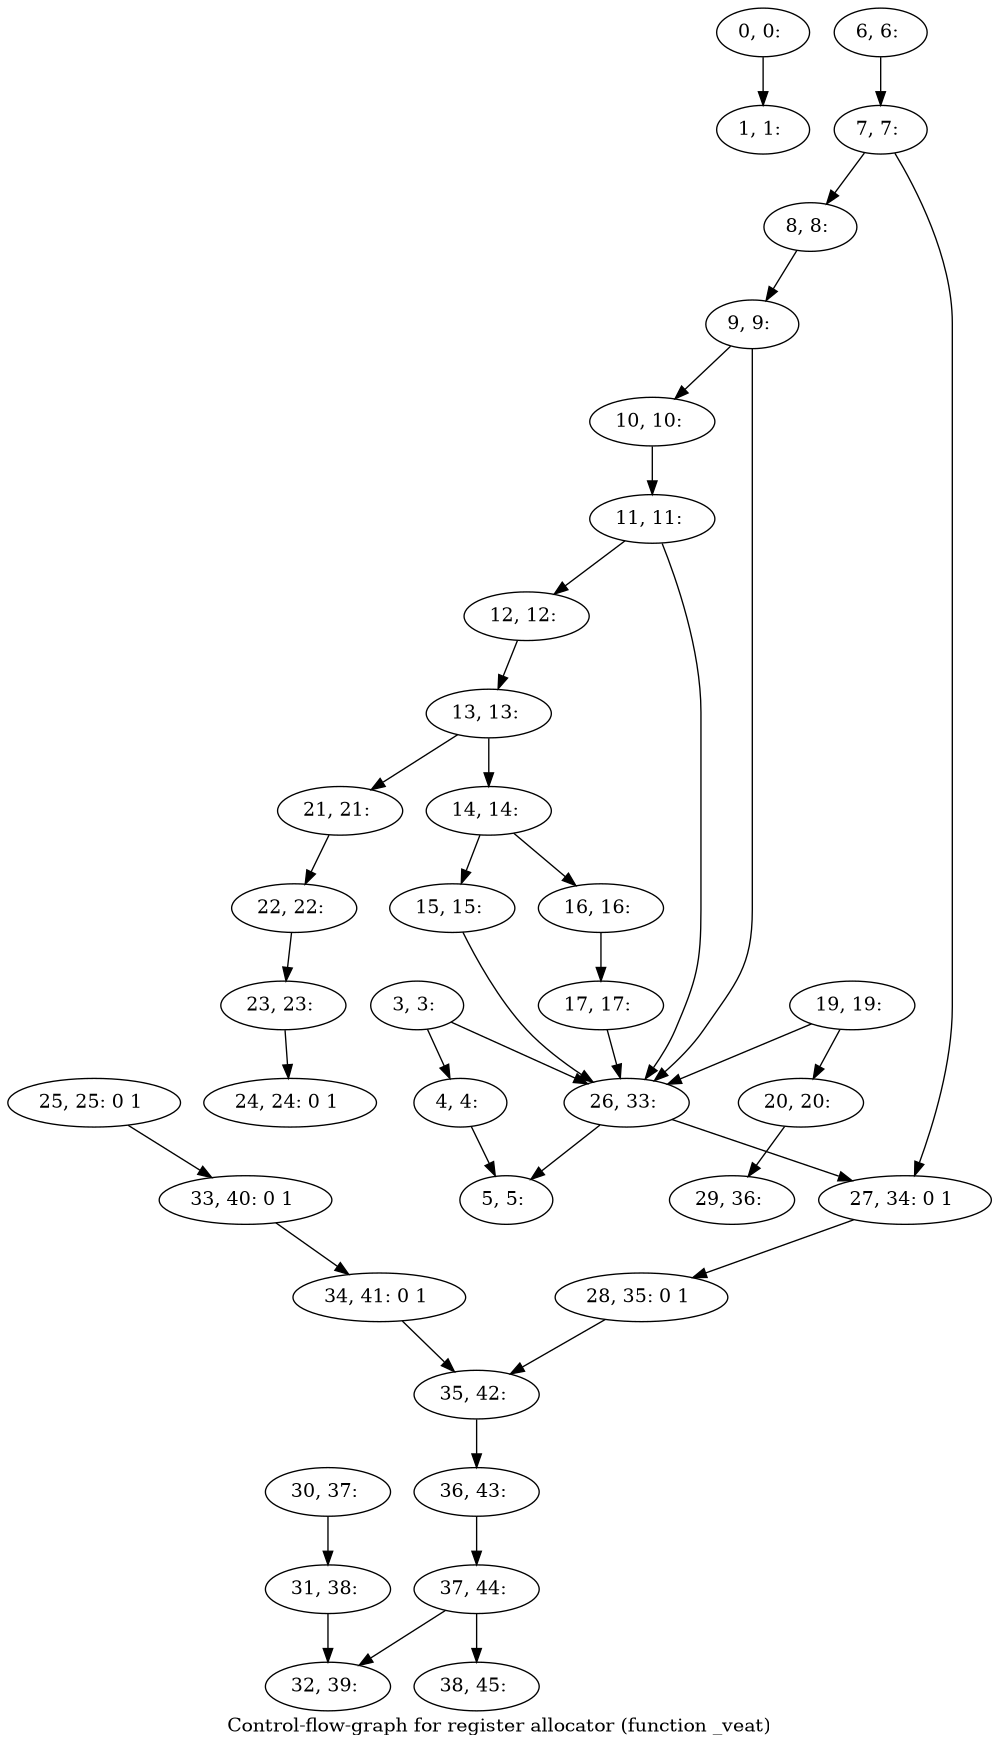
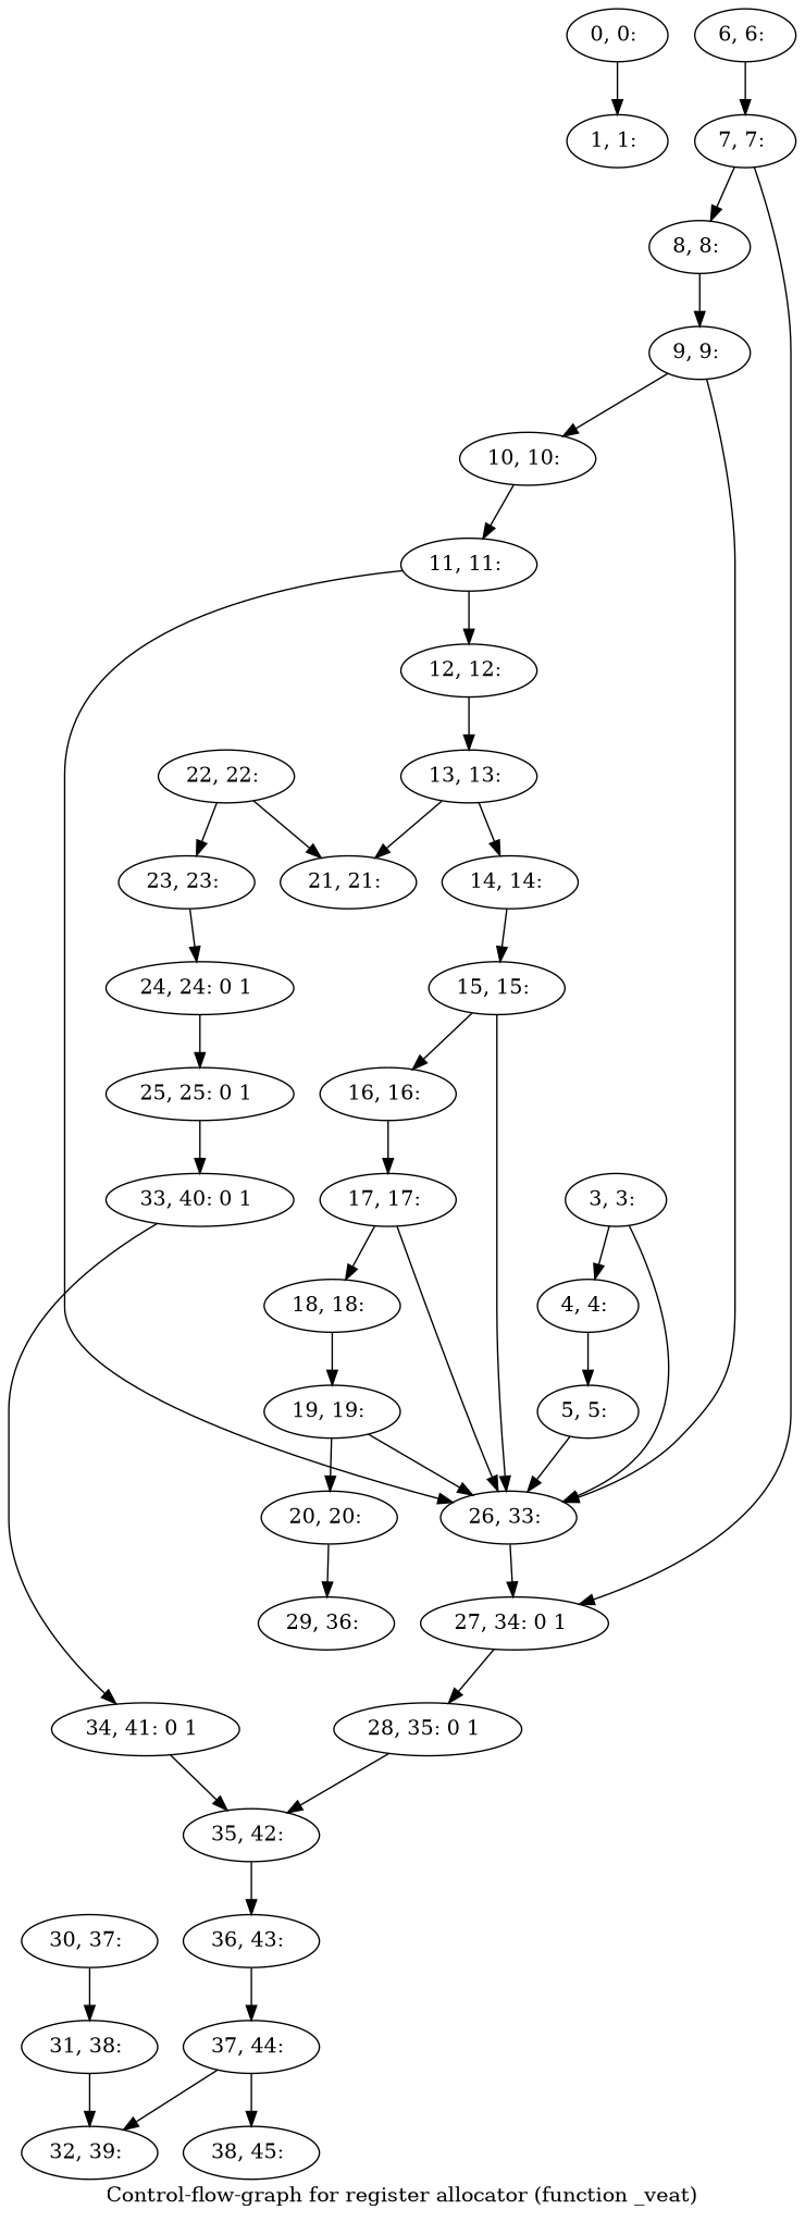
  digraph {
    label="Control-flow-graph for register allocator (function _veat)"
    n1 [label="0, 0: "]
    n2 [label="1, 1: "]
    n3 [label="3, 3: "]
    n4 [label="4, 4: "]
    n5 [label="26, 33: "]
    n6 [label="5, 5: "]
    n7 [label="27, 34: 0 1 "]
    n8 [label="6, 6: "]
    n9 [label="7, 7: "]
    n10 [label="8, 8: "]
    n11 [label="9, 9: "]
    n12 [label="10, 10: "]
    n13 [label="11, 11: "]
    n14 [label="12, 12: "]
    n15 [label="13, 13: "]
    n16 [label="14, 14: "]
    n17 [label="21, 21: "]
    n18 [label="15, 15: "]
    n19 [label="22, 22: "]
    n20 [label="16, 16: "]
    n21 [label="17, 17: "]
+   n22 [label="18, 18: "]
    n23 [label="19, 19: "]
    n24 [label="20, 20: "]
    n25 [label="29, 36: "]
    n26 [label="23, 23: "]
    n27 [label="24, 24: 0 1 "]
    n28 [label="25, 25: 0 1 "]
    n29 [label="33, 40: 0 1 "]
    n30 [label="34, 41: 0 1 "]
    n31 [label="28, 35: 0 1 "]
    n32 [label="35, 42: "]
    n33 [label="30, 37: "]
    n34 [label="31, 38: "]
    n35 [label="32, 39: "]
    n36 [label="37, 44: "]
    n37 [label="38, 45: "]
    n38 [label="36, 43: "]
    n1 -> n2
    n3 -> n4
    n3 -> n5
    n4 -> n6
    n5 -> n7
-   n5 -> n6
+   n6 -> n5
    n7 -> n31
    n8 -> n9
    n9 -> n7
    n9 -> n10
    n10 -> n11
    n11 -> n5
    n11 -> n12
    n12 -> n13
    n13 -> n5
    n13 -> n14
    n14 -> n15
    n15 -> n16
    n15 -> n17
    n16 -> n18
-   n17 -> n19
+   n19 -> n17
    n18 -> n5
-   n16 -> n20
+   n18 -> n20
    n19 -> n26
    n20 -> n21
    n21 -> n5
+   n21 -> n22
+   n22 -> n23
    n23 -> n5
    n23 -> n24
    n24 -> n25
    n26 -> n27
+   n27 -> n28
    n28 -> n29
    n29 -> n30
    n30 -> n32
    n31 -> n32
    n32 -> n38
    n33 -> n34
    n34 -> n35
    n36 -> n35
    n36 -> n37
    n38 -> n36
  }
